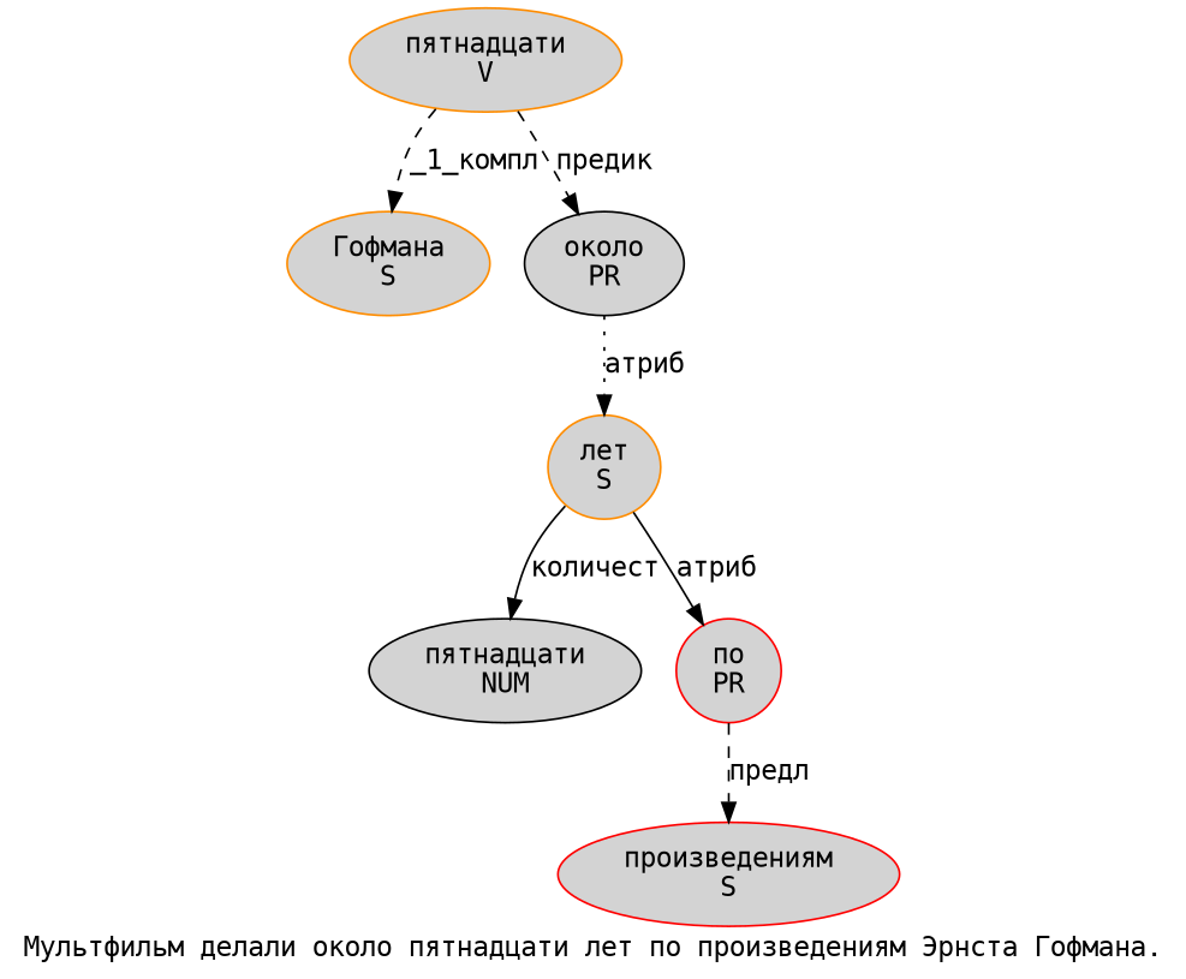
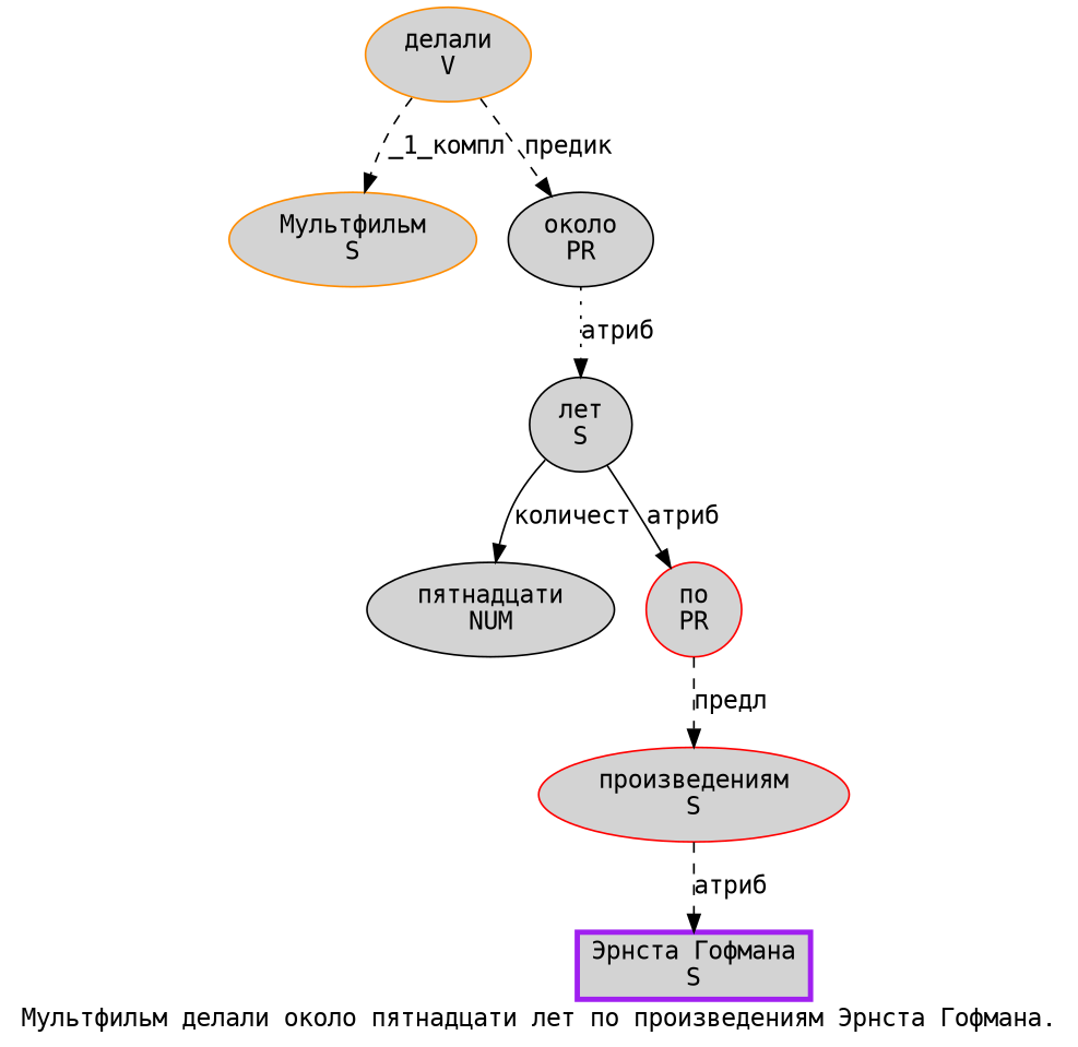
  digraph {
    fontname="DejaVu Sans Mono"
    label="Мультфильм делали около пятнадцати лет по произведениям Эрнста Гофмана."
    node [color=black fillcolor=lightgray fontname="DejaVu Sans Mono" penwidth=1 shape=ellipse style=filled]
    edge [fontname="DejaVu Sans Mono" style=dashed]
-   n1 [color=darkorange label="Гофмана\nS"]
-   n2 [color=darkorange label="пятнадцати\nV"]
+   n1 [color=darkorange label="Мультфильм\nS"]
+   n2 [color=darkorange label="делали\nV"]
    n3 [label="около\nPR"]
-   n4 [color=darkorange label="лет\nS"]
+   n4 [label="лет\nS"]
    n5 [label="пятнадцати\nNUM"]
    n6 [color=red label="по\nPR"]
    n7 [color=red label="произведениям\nS"]
+   n8 [color=purple label="Эрнста Гофмана\nS" penwidth=3 shape=box]
    n2 -> n1 [label="_1_компл"]
    n2 -> n3 [label="предик"]
    n3 -> n4 [label="атриб" style=dotted]
    n4 -> n5 [label="количест" style=solid]
    n4 -> n6 [label="атриб" style=solid]
    n6 -> n7 [label="предл"]
+   n7 -> n8 [label="атриб"]
  }
